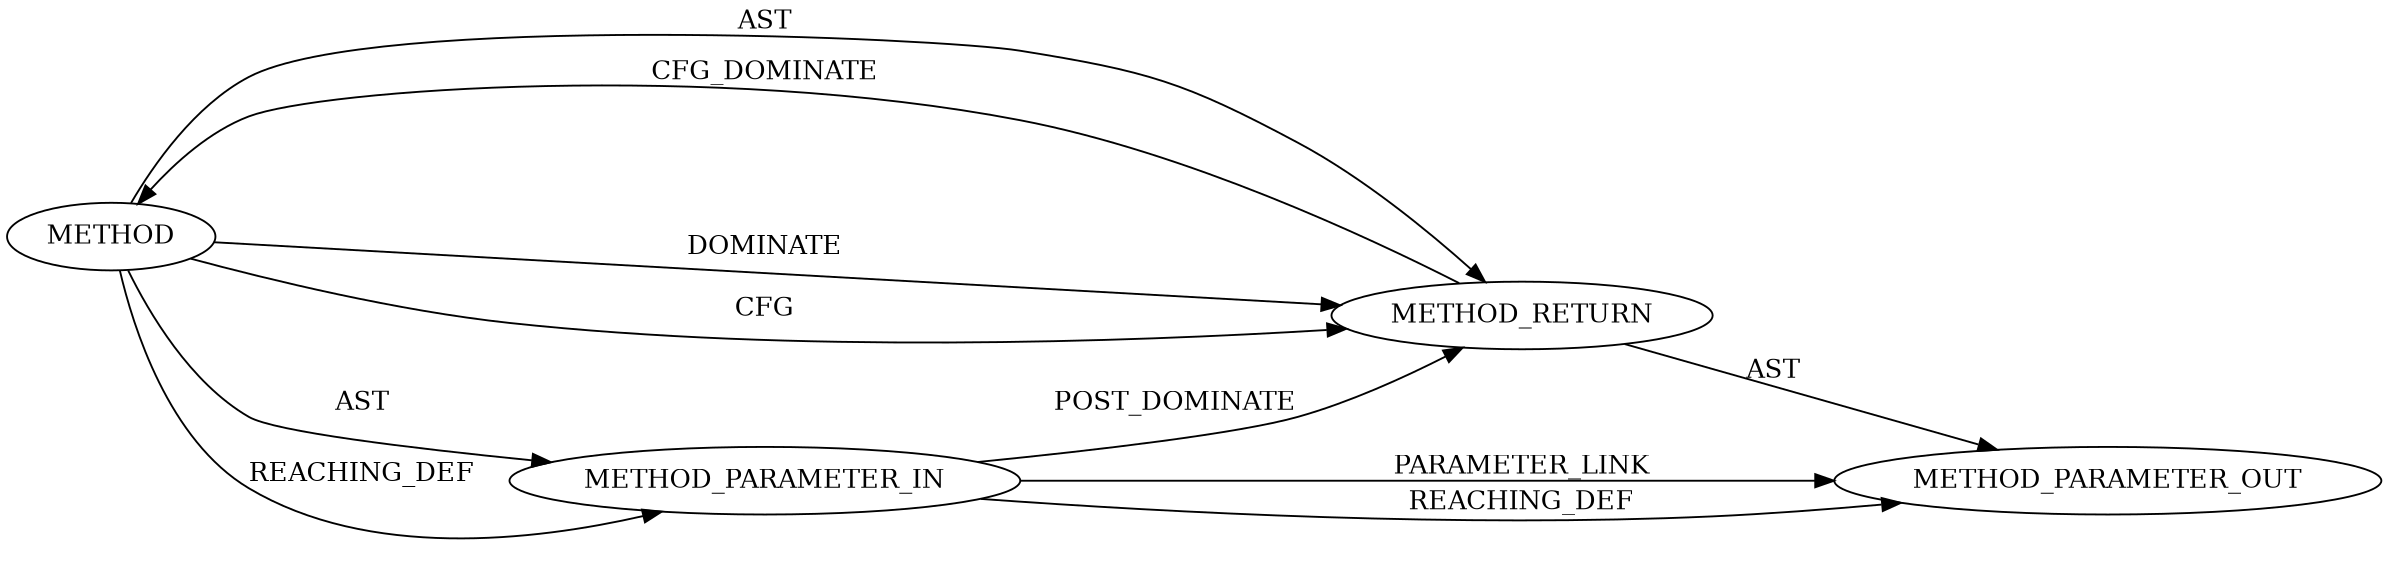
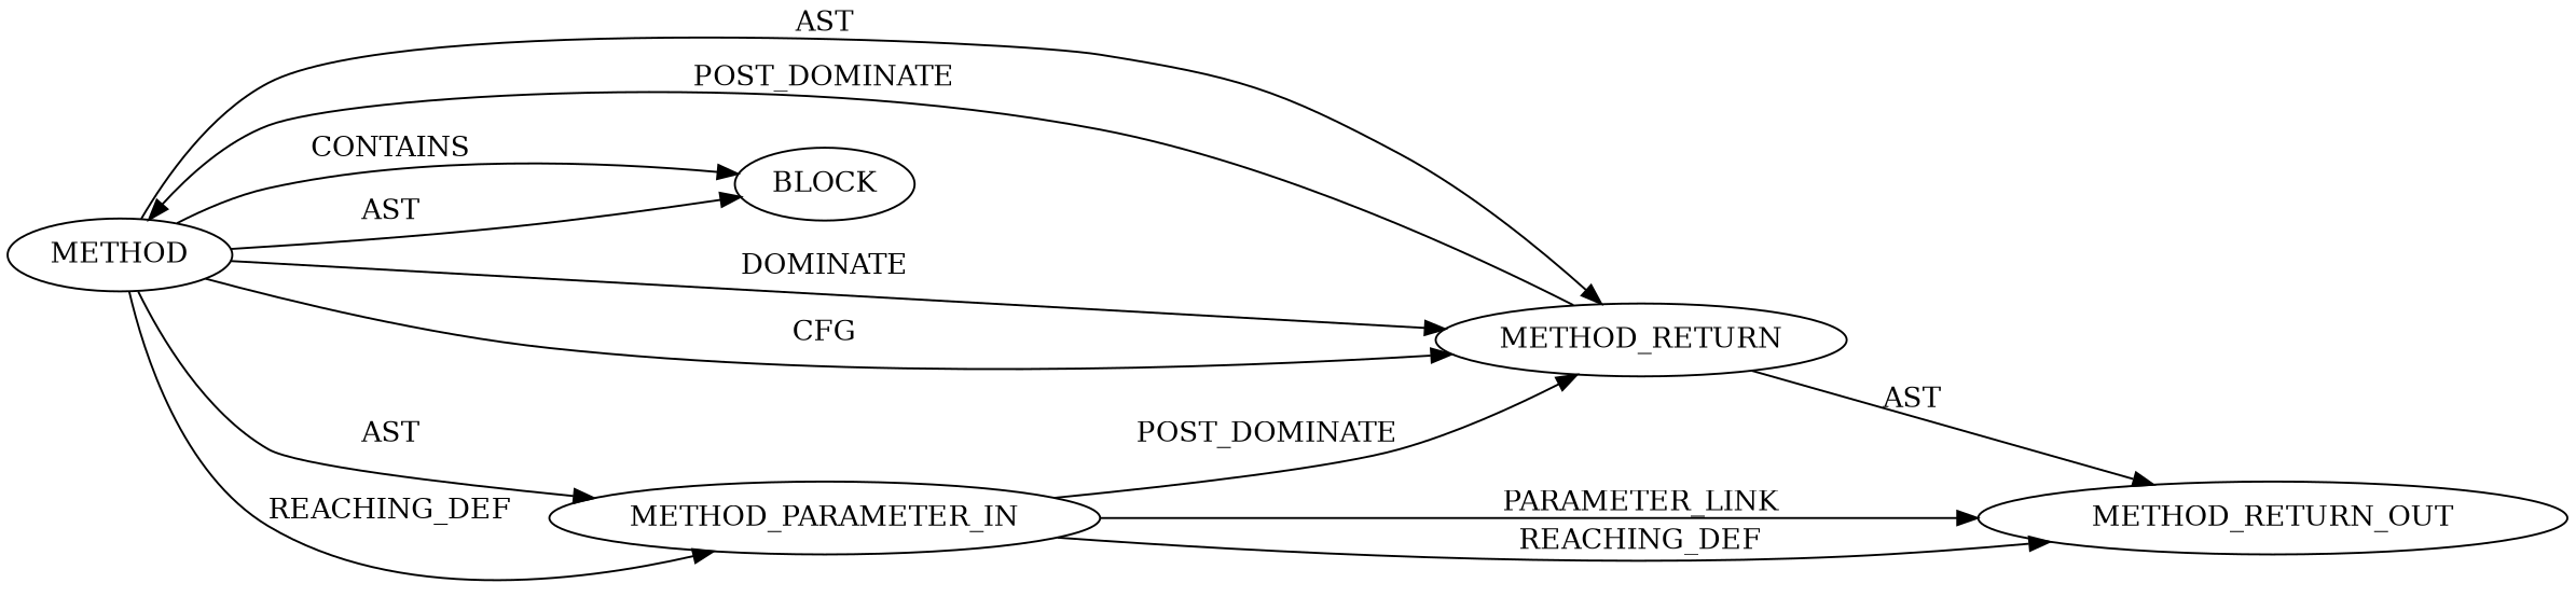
  digraph {
    rankdir=LR
    node [CODE="struct tls_context *tls_ctx" ORDER=1 TYPE_FULL_NAME="tls_context*" COLUMN_NUMBER=25 EVALUATION_STRATEGY=BY_VALUE LINE_NUMBER=159]
-   n2 [INDEX=1 IS_VARIADIC=false NAME=tls_ctx label=METHOD_PARAMETER_OUT]
+   n1 [ARGUMENT_INDEX=-1 CODE="<empty>" ORDER=2 TYPE_FULL_NAME="<empty>" label=BLOCK COLUMN_NUMBER="" EVALUATION_STRATEGY="" LINE_NUMBER=""]
+   n2 [INDEX=1 IS_VARIADIC=false NAME=tls_ctx label=METHOD_RETURN_OUT]
    n3 [CODE=RET COLUMN_NUMBER=6 ORDER=3 TYPE_FULL_NAME=void label=METHOD_RETURN]
    n4 [AST_PARENT_FULL_NAME="tls.h:<global>" AST_PARENT_TYPE=TYPE_DECL CODE="void tls_sw_free_ctx_rx(struct tls_context *tls_ctx);" COLUMN_NUMBER=6 COLUMN_NUMBER_END=52 FILENAME="tls.h" FULL_NAME=tls_sw_free_ctx_rx IS_EXTERNAL=false LINE_NUMBER_END=159 NAME=tls_sw_free_ctx_rx ORDER=31 SIGNATURE="void tls_sw_free_ctx_rx (tls_context*)" label=METHOD TYPE_FULL_NAME="" EVALUATION_STRATEGY=""]
    n5 [INDEX=1 IS_VARIADIC=false NAME=tls_ctx label=METHOD_PARAMETER_IN]
    n3 -> n2 [label=AST]
-   n3 -> n4 [label=CFG_DOMINATE]
+   n3 -> n4 [label=POST_DOMINATE]
+   n4 -> n1 [label=CONTAINS]
+   n4 -> n1 [label=AST]
    n4 -> n3 [label=DOMINATE]
    n4 -> n3 [label=CFG]
    n4 -> n3 [label=AST]
    n4 -> n5 [label=AST]
    n4 -> n5 [label=REACHING_DEF]
    n5 -> n2 [label=PARAMETER_LINK]
    n5 -> n2 [VARIABLE=tls_ctx label=REACHING_DEF]
    n5 -> n3 [VARIABLE=tls_ctx label=POST_DOMINATE]
  }
